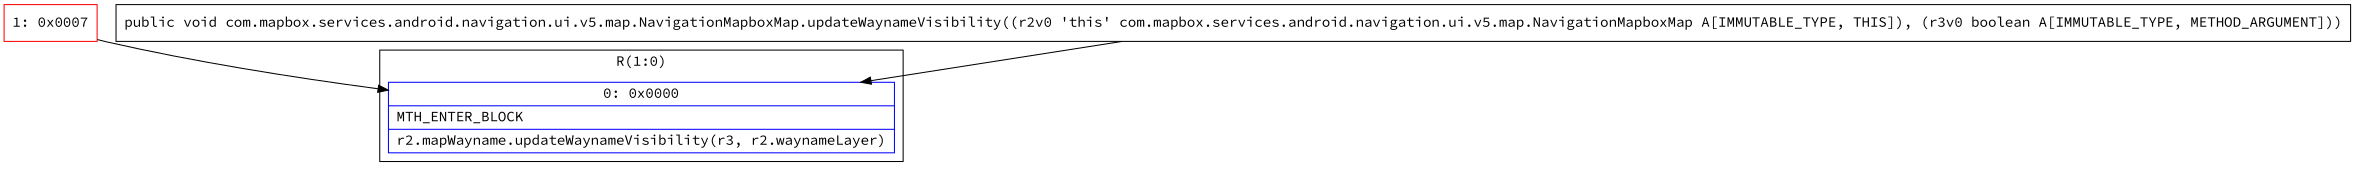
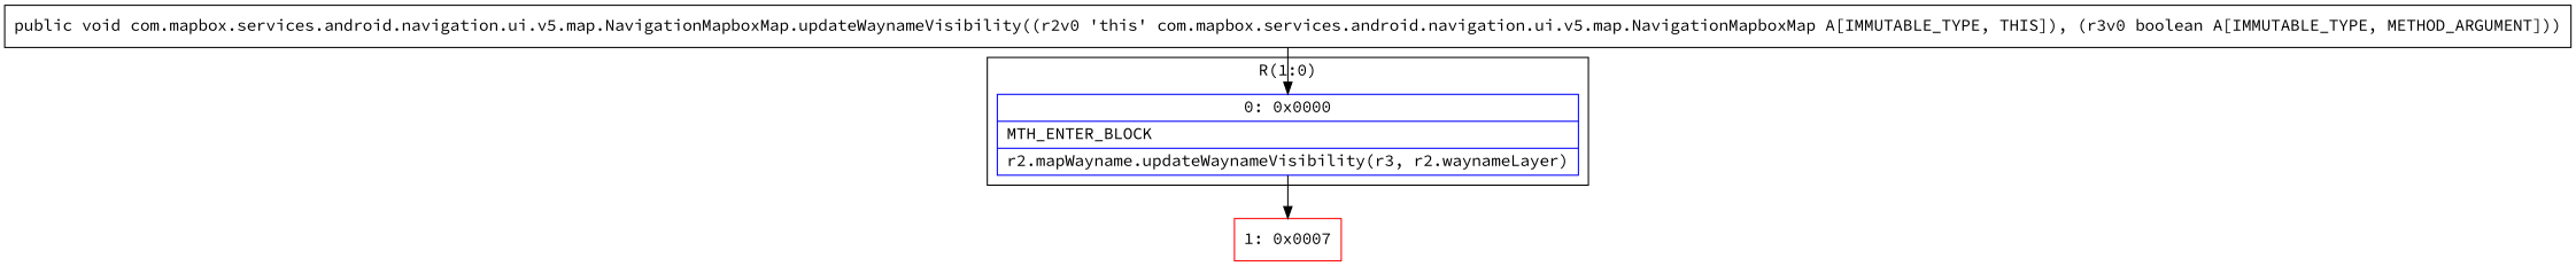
  digraph {
    fontname="Source Code Pro"
    node [shape=record fontname="Source Code Pro"]
    edge [fontname="Source Code Pro"]
    n1 [color=blue label="{0\:\ 0x0000|MTH_ENTER_BLOCK\l|r2.mapWayname.updateWaynameVisibility(r3, r2.waynameLayer)\l}"]
    n2 [color=red label="{1\:\ 0x0007}"]
    n3 [label="{public void com.mapbox.services.android.navigation.ui.v5.map.NavigationMapboxMap.updateWaynameVisibility((r2v0 'this' com.mapbox.services.android.navigation.ui.v5.map.NavigationMapboxMap A[IMMUTABLE_TYPE, THIS]), (r3v0 boolean A[IMMUTABLE_TYPE, METHOD_ARGUMENT])) }"]
    subgraph cluster_1 {
      label="R(1:0)"
      n1
    }
-   n2 -> n1
+   n1 -> n2
    n3 -> n1
  }
